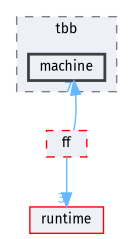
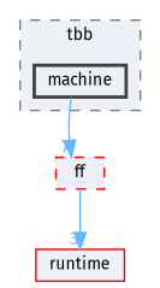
  digraph {
    compound=true
    fontname="Fira Sans"
    node [color=red fillcolor="#edf0f7" fontname="Fira Sans" fontsize=10 shape=box]
    edge [color=steelblue1 fontcolor=steelblue1 fontname="Fira Sans" fontsize=10 labeldistance=1.5 labelfontname=Helvetica labelfontsize=10]
    n1 [color=grey25 height=0.2 label=machine style="filled,bold" width=0.4]
    n2 [height=0.2 label=ff style="filled,dashed" width=0.4]
    n3 [height=0.2 label=runtime style=filled width=0.4]
    subgraph cluster_1 {
      bgcolor="#edf0f7"
      fontsize=10
      label=tbb
      pencolor=grey50
      style="filled,dashed"
      n1
    }
-   n2 -> n1 [headlabel=7]
+   n1 -> n2 [headlabel=7]
    n2 -> n3 [headlabel=3]
  }
